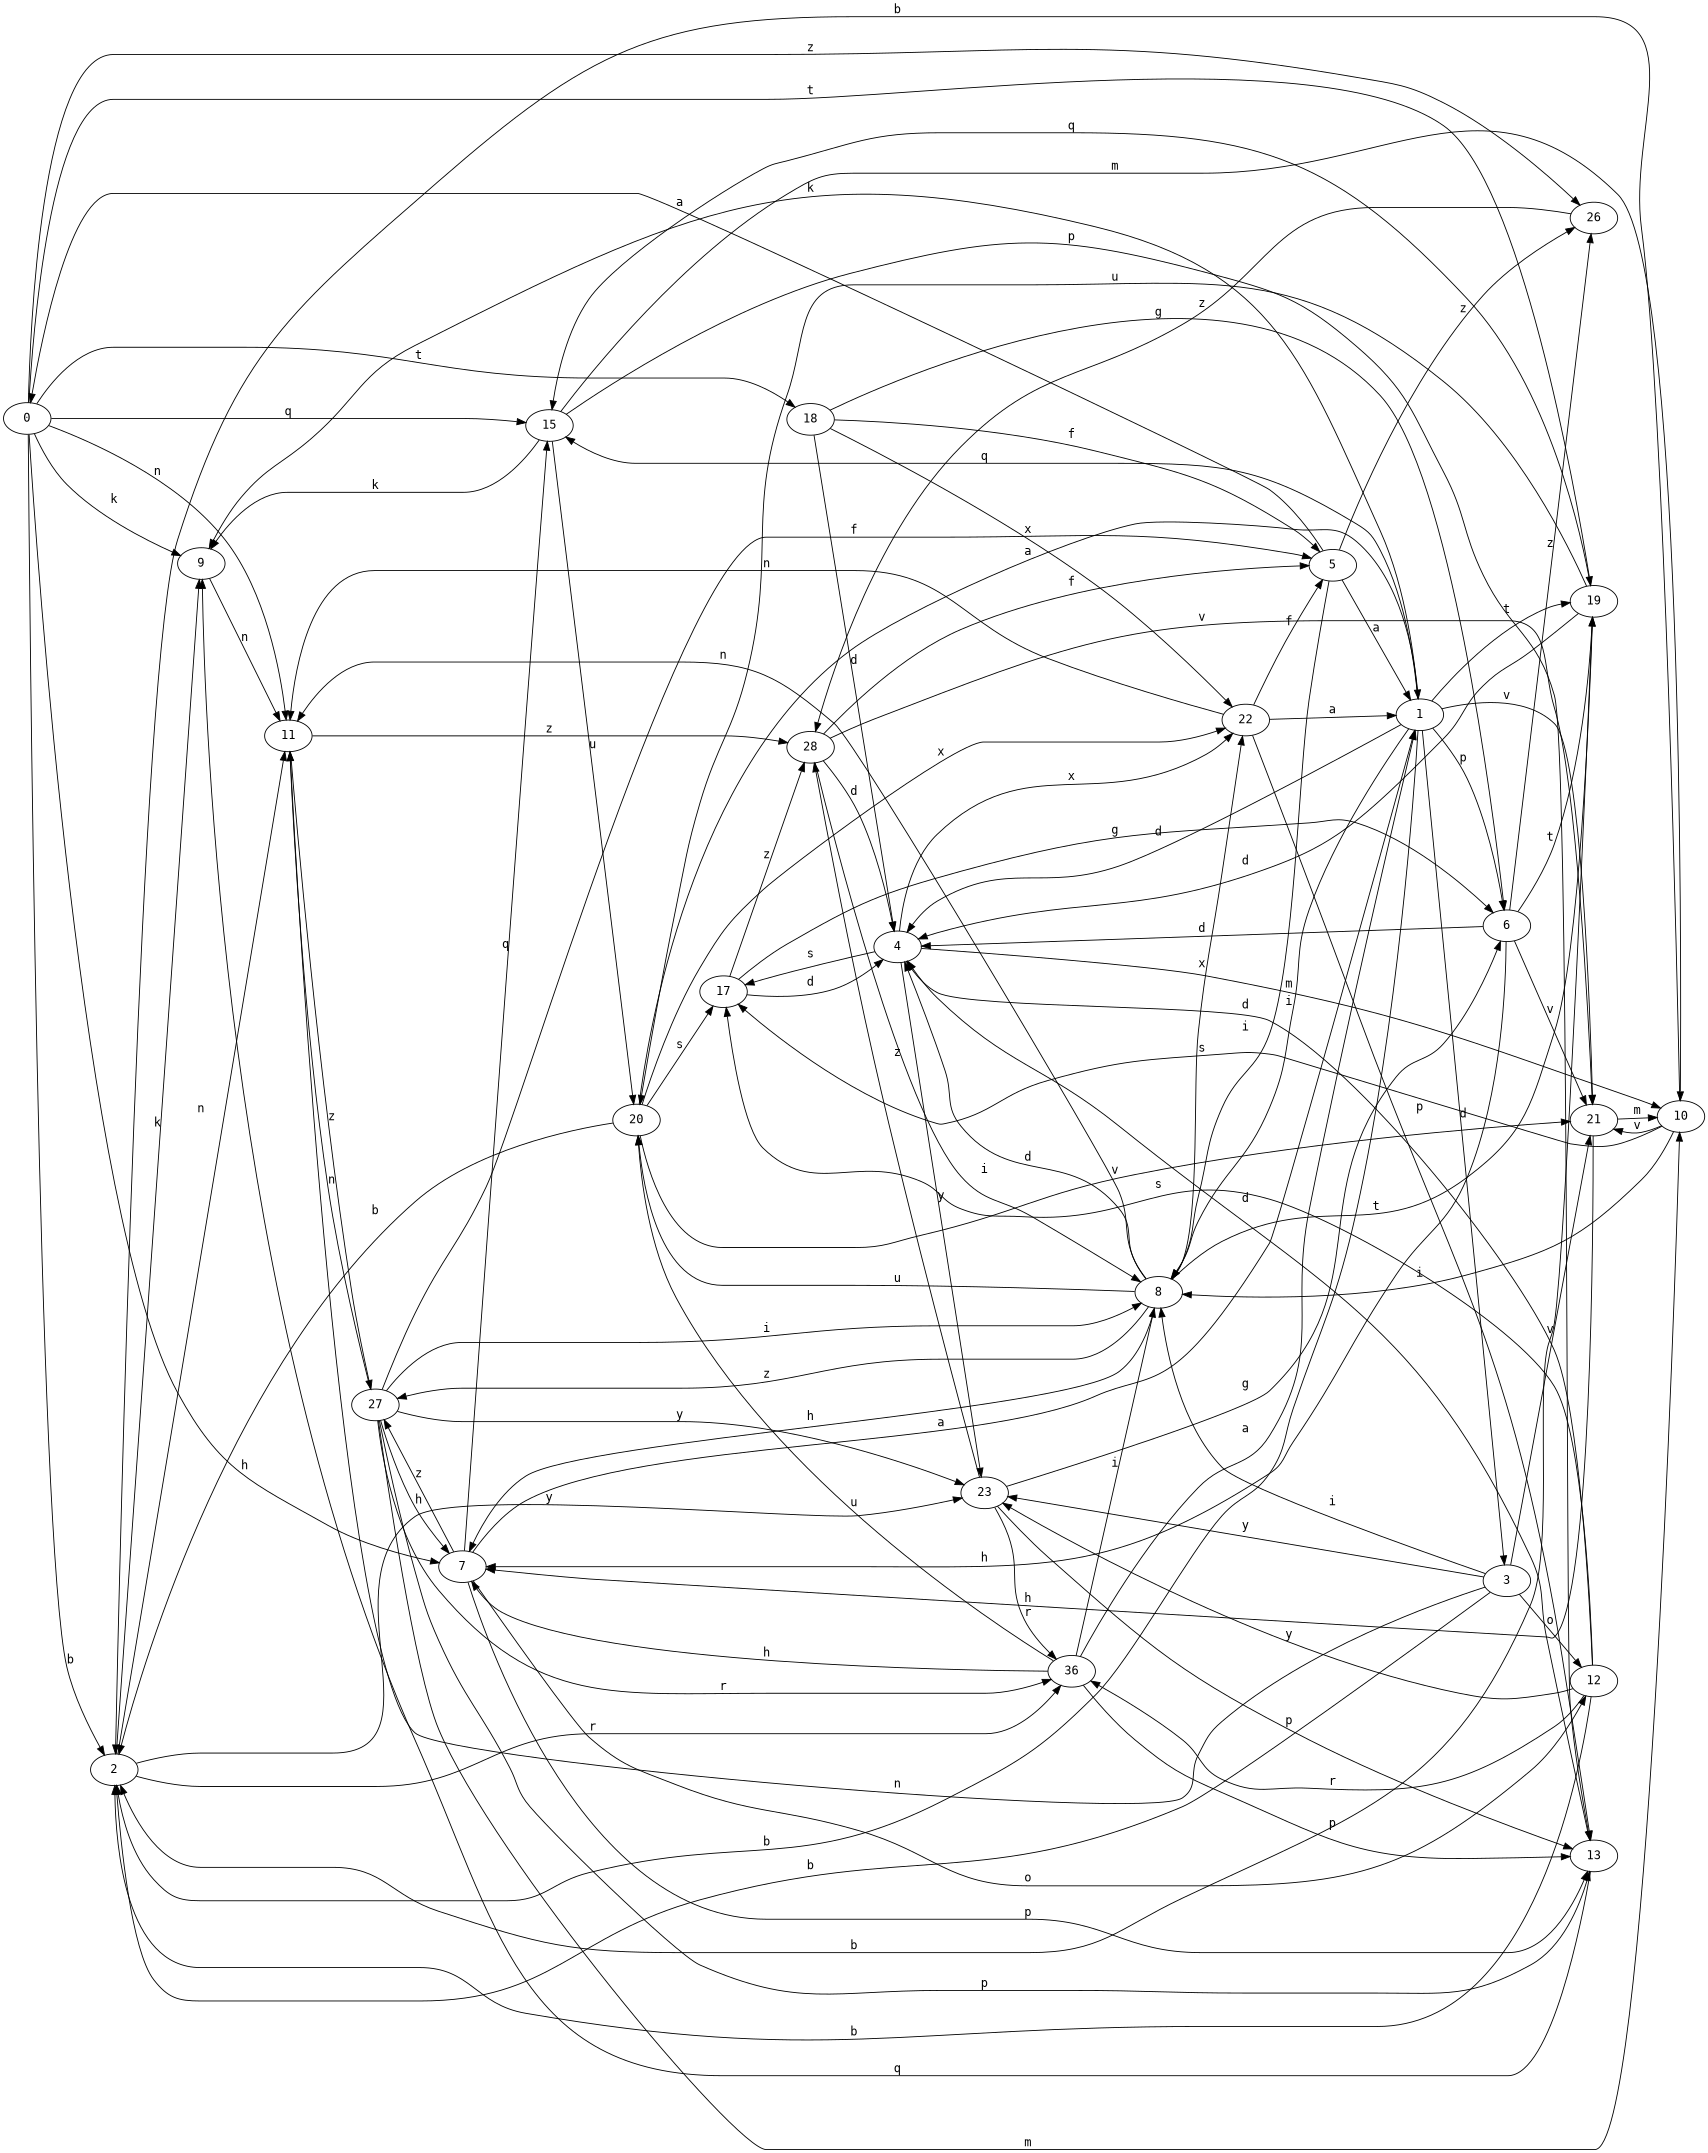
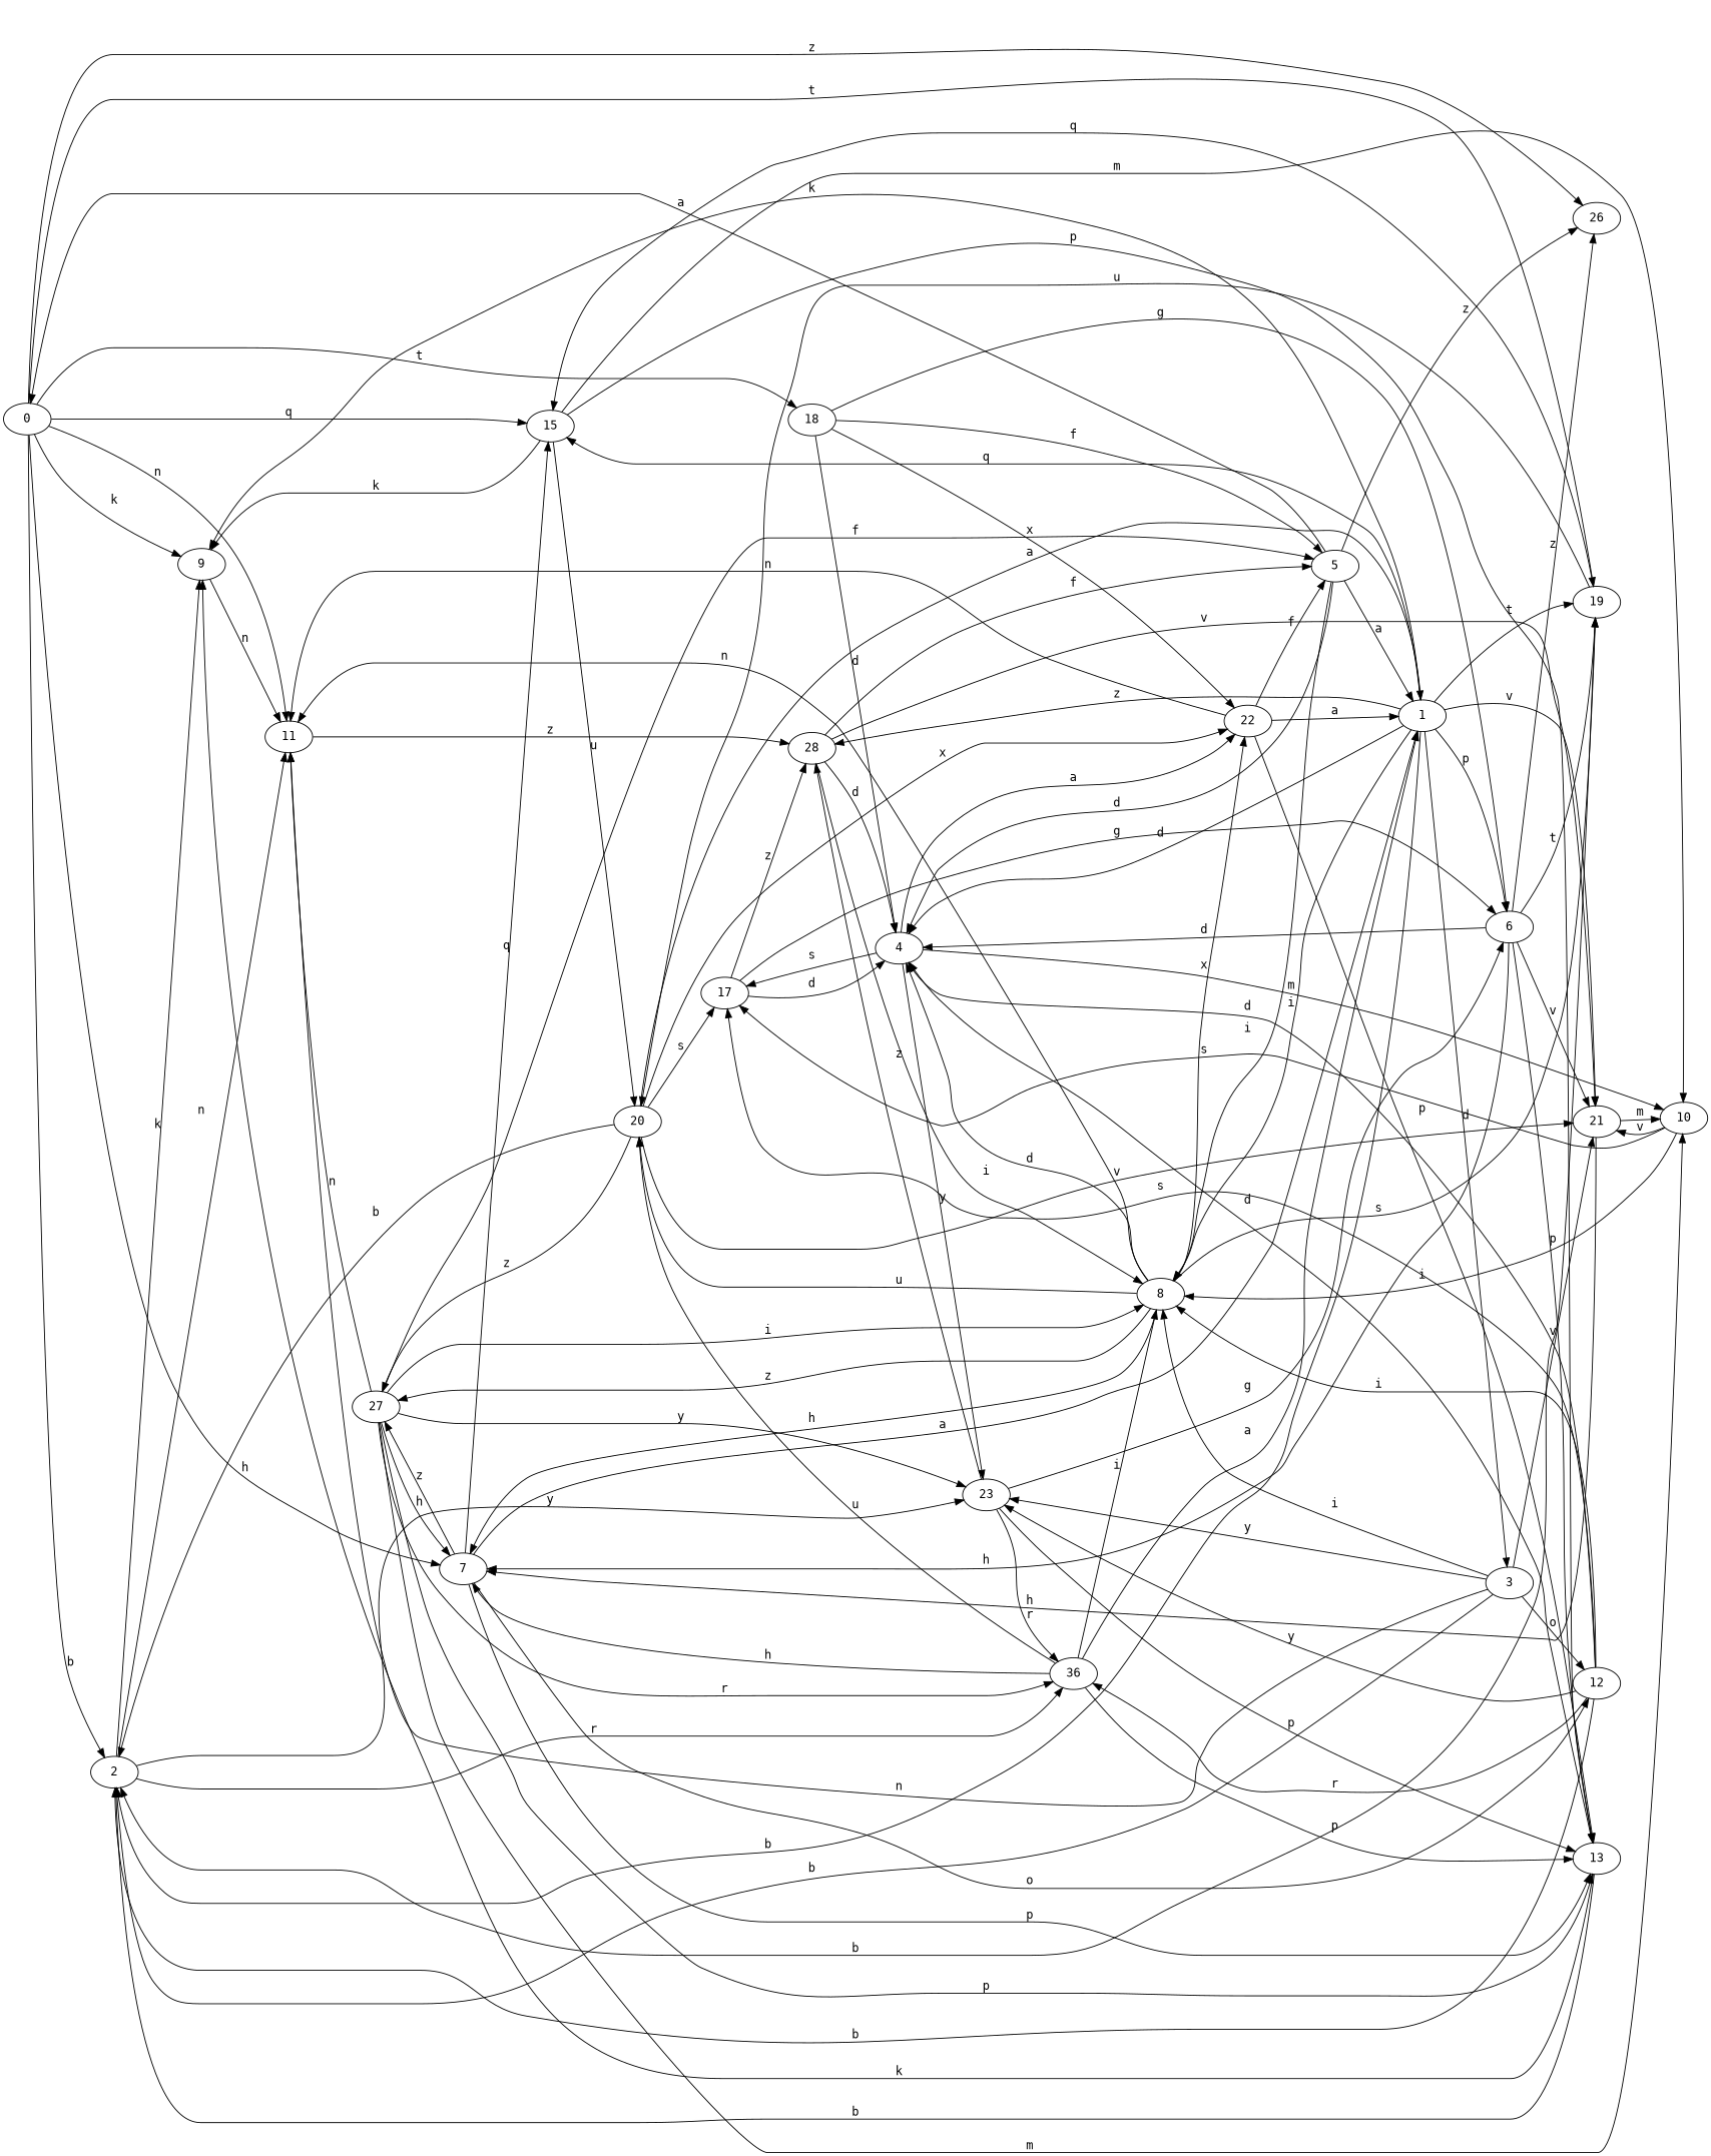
  strict digraph {
    fontname="DejaVu Sans Mono"
    rankdir=LR
    node [fontname="DejaVu Sans Mono"]
    edge [fontname="DejaVu Sans Mono"]
    0
    2
    7
    9
    11
    15
    18
    19
    26
    n10 [label=36]
    23
    1
    12
    13
    27
    28
    10
    20
    22
    4
    6
    5
    3
    8
    21
    17
    0 -> 2 [label=b]
    0 -> 7 [label=h]
    0 -> 9 [label=k]
    0 -> 11 [label=n]
    0 -> 15 [label=q]
    0 -> 18 [label=t]
    0 -> 19 [label=t]
    0 -> 26 [label=z]
    2 -> 9 [label=k]
    2 -> 11 [label=n]
    2 -> n10 [label=r]
    2 -> 23 [label=y]
    7 -> 15 [label=q]
    7 -> 1 [label=a]
    7 -> 12 [label=o]
    7 -> 13 [label=p]
    7 -> 27 [label=z]
    9 -> 11 [label=n]
-   11 -> 27 [label=z]
+   20 -> 27 [label=z]
    11 -> 28 [label=z]
    15 -> 9 [label=k]
    15 -> 13 [label=p]
    15 -> 10 [label=m]
    15 -> 20 [label=u]
    18 -> 22 [label=x]
    18 -> 4 [label=d]
    18 -> 6 [label=g]
    18 -> 5 [label=f]
    19 -> 2 [label=b]
    19 -> 15 [label=q]
    19 -> 20 [label=u]
-   19 -> 4 [label=d]
-   26 -> 28 [label=z]
+   5 -> 4 [label=d]
+   1 -> 28 [label=z]
    n10 -> 7 [label=h]
    n10 -> 1 [label=a]
    n10 -> 13 [label=p]
    n10 -> 20 [label=u]
    n10 -> 8 [label=i]
    23 -> n10 [label=r]
    23 -> 13 [label=p]
    23 -> 28 [label=z]
    23 -> 6 [label=g]
    1 -> 2 [label=b]
    1 -> 9 [label=k]
    1 -> 15 [label=q]
    1 -> 19 [label=t]
    1 -> 4 [label=d]
    1 -> 6 [label=p]
    1 -> 3 [label=d]
    1 -> 8 [label=i]
    1 -> 21 [label=v]
    12 -> 2 [label=b]
    12 -> n10 [label=r]
    12 -> 23 [label=y]
    12 -> 4 [label=d]
+   12 -> 8 [label=i]
    12 -> 17 [label=s]
-   10 -> 2 [label=b]
-   13 -> 9 [label=q]
+   13 -> 2 [label=b]
+   13 -> 9 [label=k]
    13 -> 4 [label=d]
    27 -> 7 [label=h]
    27 -> 11 [label=n]
    27 -> n10 [label=r]
    27 -> 23 [label=y]
    27 -> 13 [label=p]
    27 -> 10 [label=m]
    27 -> 5 [label=f]
    27 -> 8 [label=i]
    28 -> 4 [label=d]
    28 -> 5 [label=f]
    28 -> 8 [label=i]
    28 -> 21 [label=v]
    10 -> 8 [label=i]
    10 -> 21 [label=v]
    10 -> 17 [label=s]
    20 -> 2 [label=b]
    20 -> 1 [label=a]
    20 -> 22 [label=x]
    20 -> 21 [label=v]
    20 -> 17 [label=s]
    22 -> 11 [label=n]
    22 -> 1 [label=a]
    22 -> 13 [label=p]
    22 -> 5 [label=f]
    4 -> 23 [label=y]
    4 -> 10 [label=m]
-   4 -> 22 [label=x]
+   4 -> 22 [label=a]
    4 -> 17 [label=s]
    6 -> 7 [label=h]
    6 -> 19 [label=t]
    6 -> 26 [label=z]
+   6 -> 13 [label=p]
    6 -> 4 [label=d]
    6 -> 21 [label=v]
    5 -> 0 [label=a]
    5 -> 26 [label=z]
    5 -> 1 [label=a]
    5 -> 8 [label=i]
    3 -> 2 [label=b]
    3 -> 11 [label=n]
    3 -> 23 [label=y]
    3 -> 12 [label=o]
    3 -> 8 [label=i]
    3 -> 21 [label=v]
    8 -> 7 [label=h]
    8 -> 11 [label=n]
-   8 -> 19 [label=t]
+   8 -> 19 [label=s]
    8 -> 27 [label=z]
    8 -> 20 [label=u]
    8 -> 22 [label=x]
    8 -> 4 [label=d]
    21 -> 7 [label=h]
    21 -> 10 [label=m]
    17 -> 28 [label=z]
    17 -> 4 [label=d]
    17 -> 6 [label=g]
  }
